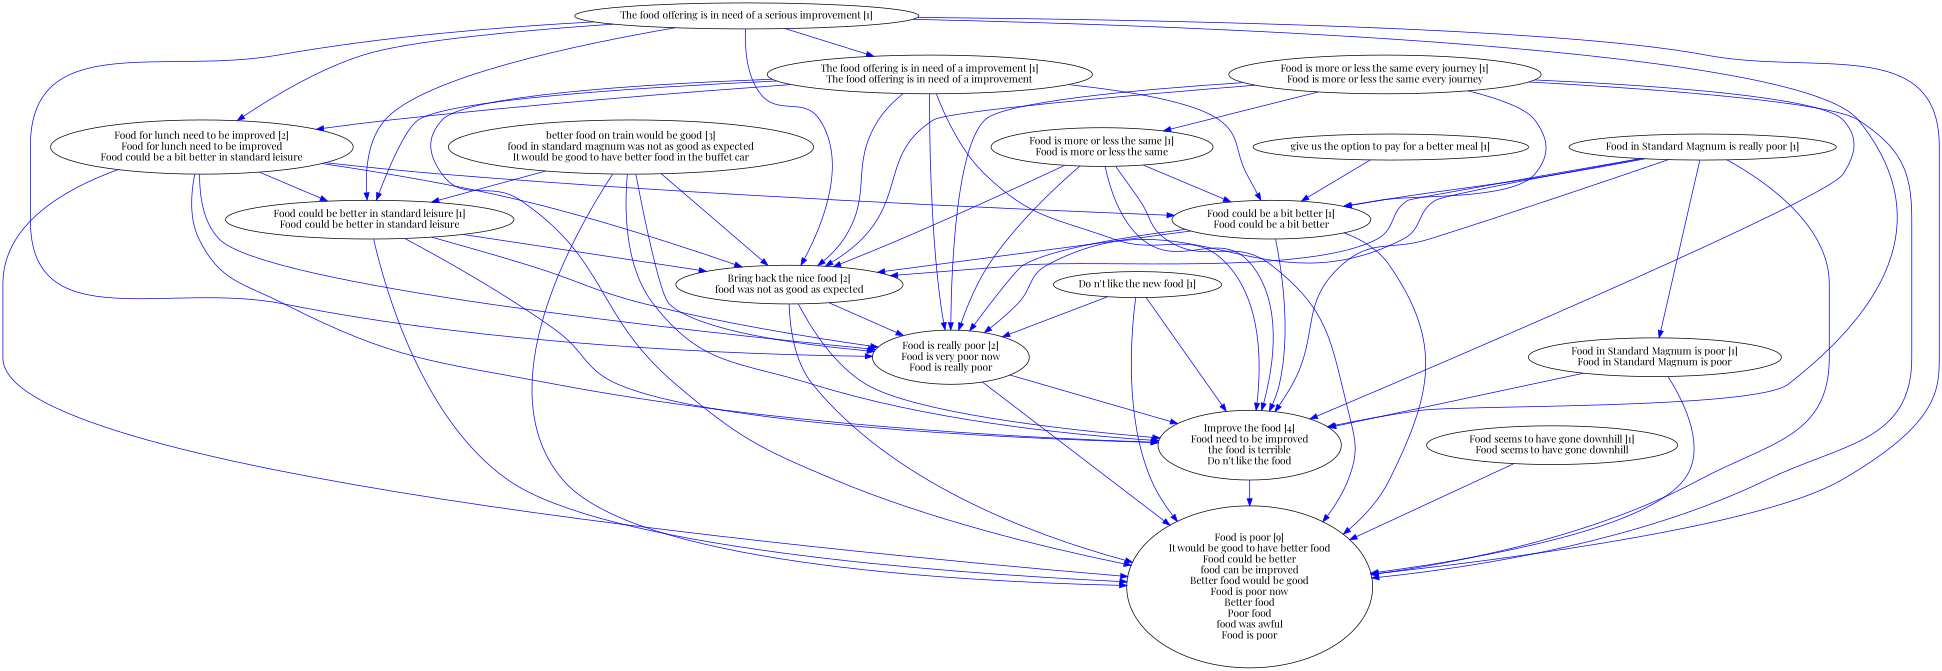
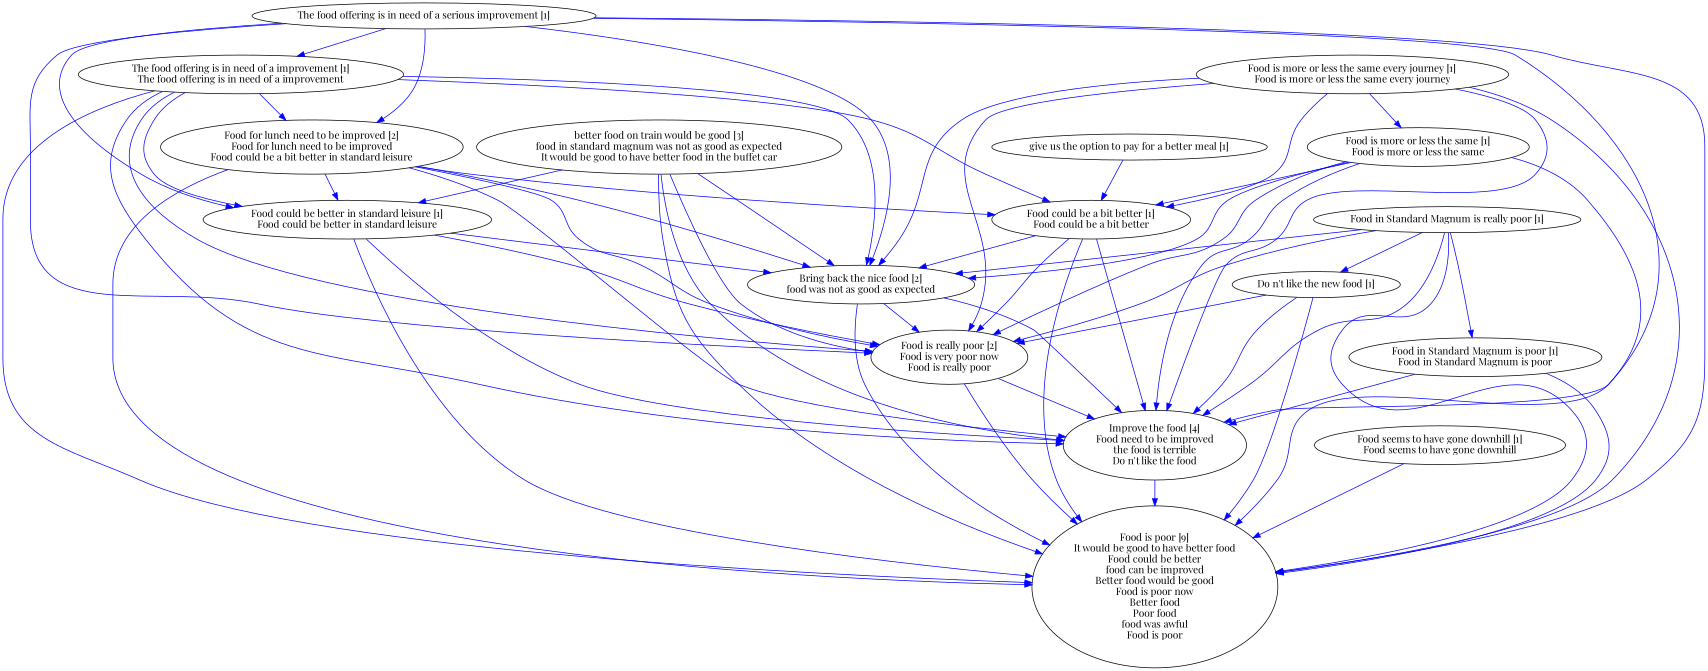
  digraph {
    fontname="Playfair Display"
    node [fontname="Playfair Display"]
    edge [color=blue fontname="Playfair Display"]
    "Food is really poor [2]\nFood is very poor now\nFood is really poor"
    "Food is poor [9]\nIt would be good to have better food\nFood could be better\nfood can be improved\nBetter food would be good\nFood is poor now\nBetter food\nPoor food\nfood was awful\nFood is poor"
    "Improve the food [4]\nFood need to be improved\nthe food is terrible\nDo n't like the food"
    "Bring back the nice food [2]\nfood was not as good as expected"
    "better food on train would be good [3]\nfood in standard magnum was not as good as expected\nIt would be good to have better food in the buffet car"
    "Food could be better in standard leisure [1]\nFood could be better in standard leisure"
    "Food for lunch need to be improved [2]\nFood for lunch need to be improved\nFood could be a bit better in standard leisure"
    "Food could be a bit better [1]\nFood could be a bit better"
    "Do n't like the new food [1]"
    "Food in Standard Magnum is really poor [1]"
    "Food in Standard Magnum is poor [1]\nFood in Standard Magnum is poor"
    "Food seems to have gone downhill [1]\nFood seems to have gone downhill"
    "Food is more or less the same every journey [1]\nFood is more or less the same every journey"
    "Food is more or less the same [1]\nFood is more or less the same"
    "The food offering is in need of a serious improvement [1]"
    "The food offering is in need of a improvement [1]\nThe food offering is in need of a improvement"
    "give us the option to pay for a better meal [1]"
    "Food is really poor [2]\nFood is very poor now\nFood is really poor" -> "Food is poor [9]\nIt would be good to have better food\nFood could be better\nfood can be improved\nBetter food would be good\nFood is poor now\nBetter food\nPoor food\nfood was awful\nFood is poor"
    "Food is really poor [2]\nFood is very poor now\nFood is really poor" -> "Improve the food [4]\nFood need to be improved\nthe food is terrible\nDo n't like the food"
    "Improve the food [4]\nFood need to be improved\nthe food is terrible\nDo n't like the food" -> "Food is poor [9]\nIt would be good to have better food\nFood could be better\nfood can be improved\nBetter food would be good\nFood is poor now\nBetter food\nPoor food\nfood was awful\nFood is poor"
    "Bring back the nice food [2]\nfood was not as good as expected" -> "Food is really poor [2]\nFood is very poor now\nFood is really poor"
    "Bring back the nice food [2]\nfood was not as good as expected" -> "Food is poor [9]\nIt would be good to have better food\nFood could be better\nfood can be improved\nBetter food would be good\nFood is poor now\nBetter food\nPoor food\nfood was awful\nFood is poor"
    "Bring back the nice food [2]\nfood was not as good as expected" -> "Improve the food [4]\nFood need to be improved\nthe food is terrible\nDo n't like the food"
    "better food on train would be good [3]\nfood in standard magnum was not as good as expected\nIt would be good to have better food in the buffet car" -> "Food is really poor [2]\nFood is very poor now\nFood is really poor"
    "better food on train would be good [3]\nfood in standard magnum was not as good as expected\nIt would be good to have better food in the buffet car" -> "Food is poor [9]\nIt would be good to have better food\nFood could be better\nfood can be improved\nBetter food would be good\nFood is poor now\nBetter food\nPoor food\nfood was awful\nFood is poor"
    "better food on train would be good [3]\nfood in standard magnum was not as good as expected\nIt would be good to have better food in the buffet car" -> "Improve the food [4]\nFood need to be improved\nthe food is terrible\nDo n't like the food"
    "better food on train would be good [3]\nfood in standard magnum was not as good as expected\nIt would be good to have better food in the buffet car" -> "Bring back the nice food [2]\nfood was not as good as expected"
    "better food on train would be good [3]\nfood in standard magnum was not as good as expected\nIt would be good to have better food in the buffet car" -> "Food could be better in standard leisure [1]\nFood could be better in standard leisure"
    "Food could be better in standard leisure [1]\nFood could be better in standard leisure" -> "Food is really poor [2]\nFood is very poor now\nFood is really poor"
    "Food could be better in standard leisure [1]\nFood could be better in standard leisure" -> "Food is poor [9]\nIt would be good to have better food\nFood could be better\nfood can be improved\nBetter food would be good\nFood is poor now\nBetter food\nPoor food\nfood was awful\nFood is poor"
    "Food could be better in standard leisure [1]\nFood could be better in standard leisure" -> "Improve the food [4]\nFood need to be improved\nthe food is terrible\nDo n't like the food"
    "Food could be better in standard leisure [1]\nFood could be better in standard leisure" -> "Bring back the nice food [2]\nfood was not as good as expected"
    "Food for lunch need to be improved [2]\nFood for lunch need to be improved\nFood could be a bit better in standard leisure" -> "Food is really poor [2]\nFood is very poor now\nFood is really poor"
    "Food for lunch need to be improved [2]\nFood for lunch need to be improved\nFood could be a bit better in standard leisure" -> "Food is poor [9]\nIt would be good to have better food\nFood could be better\nfood can be improved\nBetter food would be good\nFood is poor now\nBetter food\nPoor food\nfood was awful\nFood is poor"
    "Food for lunch need to be improved [2]\nFood for lunch need to be improved\nFood could be a bit better in standard leisure" -> "Improve the food [4]\nFood need to be improved\nthe food is terrible\nDo n't like the food"
    "Food for lunch need to be improved [2]\nFood for lunch need to be improved\nFood could be a bit better in standard leisure" -> "Bring back the nice food [2]\nfood was not as good as expected"
    "Food for lunch need to be improved [2]\nFood for lunch need to be improved\nFood could be a bit better in standard leisure" -> "Food could be better in standard leisure [1]\nFood could be better in standard leisure"
    "Food for lunch need to be improved [2]\nFood for lunch need to be improved\nFood could be a bit better in standard leisure" -> "Food could be a bit better [1]\nFood could be a bit better"
    "Food could be a bit better [1]\nFood could be a bit better" -> "Food is really poor [2]\nFood is very poor now\nFood is really poor"
    "Food could be a bit better [1]\nFood could be a bit better" -> "Food is poor [9]\nIt would be good to have better food\nFood could be better\nfood can be improved\nBetter food would be good\nFood is poor now\nBetter food\nPoor food\nfood was awful\nFood is poor"
    "Food could be a bit better [1]\nFood could be a bit better" -> "Improve the food [4]\nFood need to be improved\nthe food is terrible\nDo n't like the food"
    "Food could be a bit better [1]\nFood could be a bit better" -> "Bring back the nice food [2]\nfood was not as good as expected"
    "Do n't like the new food [1]" -> "Food is really poor [2]\nFood is very poor now\nFood is really poor"
    "Do n't like the new food [1]" -> "Food is poor [9]\nIt would be good to have better food\nFood could be better\nfood can be improved\nBetter food would be good\nFood is poor now\nBetter food\nPoor food\nfood was awful\nFood is poor"
    "Do n't like the new food [1]" -> "Improve the food [4]\nFood need to be improved\nthe food is terrible\nDo n't like the food"
    "Food in Standard Magnum is really poor [1]" -> "Food is really poor [2]\nFood is very poor now\nFood is really poor"
    "Food in Standard Magnum is really poor [1]" -> "Food is poor [9]\nIt would be good to have better food\nFood could be better\nfood can be improved\nBetter food would be good\nFood is poor now\nBetter food\nPoor food\nfood was awful\nFood is poor"
    "Food in Standard Magnum is really poor [1]" -> "Improve the food [4]\nFood need to be improved\nthe food is terrible\nDo n't like the food"
    "Food in Standard Magnum is really poor [1]" -> "Bring back the nice food [2]\nfood was not as good as expected"
-   "Food in Standard Magnum is really poor [1]" -> "Food could be a bit better [1]\nFood could be a bit better"
+   "Food in Standard Magnum is really poor [1]" -> "Do n't like the new food [1]"
    "Food in Standard Magnum is really poor [1]" -> "Food in Standard Magnum is poor [1]\nFood in Standard Magnum is poor"
    "Food in Standard Magnum is poor [1]\nFood in Standard Magnum is poor" -> "Food is poor [9]\nIt would be good to have better food\nFood could be better\nfood can be improved\nBetter food would be good\nFood is poor now\nBetter food\nPoor food\nfood was awful\nFood is poor"
    "Food in Standard Magnum is poor [1]\nFood in Standard Magnum is poor" -> "Improve the food [4]\nFood need to be improved\nthe food is terrible\nDo n't like the food"
    "Food seems to have gone downhill [1]\nFood seems to have gone downhill" -> "Food is poor [9]\nIt would be good to have better food\nFood could be better\nfood can be improved\nBetter food would be good\nFood is poor now\nBetter food\nPoor food\nfood was awful\nFood is poor"
    "Food is more or less the same every journey [1]\nFood is more or less the same every journey" -> "Food is really poor [2]\nFood is very poor now\nFood is really poor"
    "Food is more or less the same every journey [1]\nFood is more or less the same every journey" -> "Food is poor [9]\nIt would be good to have better food\nFood could be better\nfood can be improved\nBetter food would be good\nFood is poor now\nBetter food\nPoor food\nfood was awful\nFood is poor"
    "Food is more or less the same every journey [1]\nFood is more or less the same every journey" -> "Improve the food [4]\nFood need to be improved\nthe food is terrible\nDo n't like the food"
    "Food is more or less the same every journey [1]\nFood is more or less the same every journey" -> "Bring back the nice food [2]\nfood was not as good as expected"
    "Food is more or less the same every journey [1]\nFood is more or less the same every journey" -> "Food could be a bit better [1]\nFood could be a bit better"
    "Food is more or less the same every journey [1]\nFood is more or less the same every journey" -> "Food is more or less the same [1]\nFood is more or less the same"
    "Food is more or less the same [1]\nFood is more or less the same" -> "Food is really poor [2]\nFood is very poor now\nFood is really poor"
    "Food is more or less the same [1]\nFood is more or less the same" -> "Food is poor [9]\nIt would be good to have better food\nFood could be better\nfood can be improved\nBetter food would be good\nFood is poor now\nBetter food\nPoor food\nfood was awful\nFood is poor"
    "Food is more or less the same [1]\nFood is more or less the same" -> "Improve the food [4]\nFood need to be improved\nthe food is terrible\nDo n't like the food"
    "Food is more or less the same [1]\nFood is more or less the same" -> "Bring back the nice food [2]\nfood was not as good as expected"
    "Food is more or less the same [1]\nFood is more or less the same" -> "Food could be a bit better [1]\nFood could be a bit better"
    "The food offering is in need of a serious improvement [1]" -> "Food is really poor [2]\nFood is very poor now\nFood is really poor"
    "The food offering is in need of a serious improvement [1]" -> "Food is poor [9]\nIt would be good to have better food\nFood could be better\nfood can be improved\nBetter food would be good\nFood is poor now\nBetter food\nPoor food\nfood was awful\nFood is poor"
    "The food offering is in need of a serious improvement [1]" -> "Improve the food [4]\nFood need to be improved\nthe food is terrible\nDo n't like the food"
    "The food offering is in need of a serious improvement [1]" -> "Bring back the nice food [2]\nfood was not as good as expected"
    "The food offering is in need of a serious improvement [1]" -> "Food could be better in standard leisure [1]\nFood could be better in standard leisure"
    "The food offering is in need of a serious improvement [1]" -> "Food for lunch need to be improved [2]\nFood for lunch need to be improved\nFood could be a bit better in standard leisure"
    "The food offering is in need of a serious improvement [1]" -> "The food offering is in need of a improvement [1]\nThe food offering is in need of a improvement"
    "The food offering is in need of a improvement [1]\nThe food offering is in need of a improvement" -> "Food is really poor [2]\nFood is very poor now\nFood is really poor"
    "The food offering is in need of a improvement [1]\nThe food offering is in need of a improvement" -> "Food is poor [9]\nIt would be good to have better food\nFood could be better\nfood can be improved\nBetter food would be good\nFood is poor now\nBetter food\nPoor food\nfood was awful\nFood is poor"
    "The food offering is in need of a improvement [1]\nThe food offering is in need of a improvement" -> "Improve the food [4]\nFood need to be improved\nthe food is terrible\nDo n't like the food"
    "The food offering is in need of a improvement [1]\nThe food offering is in need of a improvement" -> "Bring back the nice food [2]\nfood was not as good as expected"
    "The food offering is in need of a improvement [1]\nThe food offering is in need of a improvement" -> "Food could be better in standard leisure [1]\nFood could be better in standard leisure"
    "The food offering is in need of a improvement [1]\nThe food offering is in need of a improvement" -> "Food for lunch need to be improved [2]\nFood for lunch need to be improved\nFood could be a bit better in standard leisure"
    "The food offering is in need of a improvement [1]\nThe food offering is in need of a improvement" -> "Food could be a bit better [1]\nFood could be a bit better"
    "give us the option to pay for a better meal [1]" -> "Food could be a bit better [1]\nFood could be a bit better"
  }
